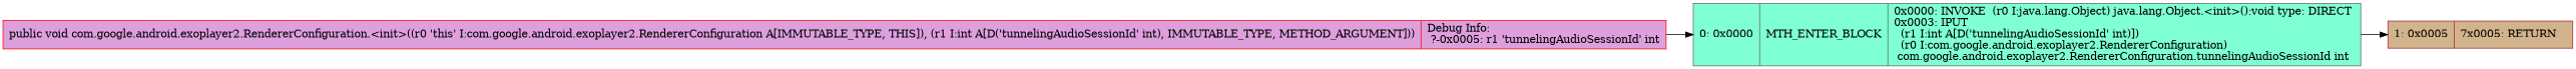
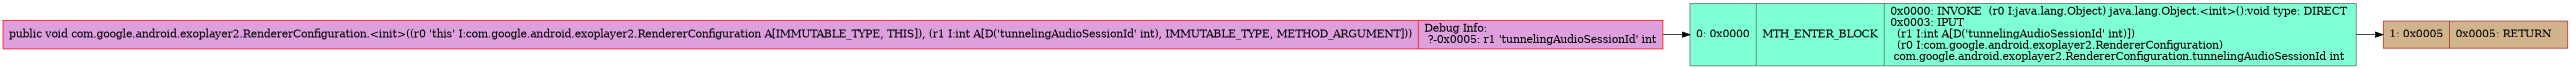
  digraph {
    rankdir=LR
    node [shape=record style=filled]
    edge [style=solid]
    n1 [label="{0\:\ 0x0000|MTH_ENTER_BLOCK\l|0x0000: INVOKE  (r0 I:java.lang.Object) java.lang.Object.\<init\>():void type: DIRECT \l0x0003: IPUT  \l  (r1 I:int A[D('tunnelingAudioSessionId' int)])\l  (r0 I:com.google.android.exoplayer2.RendererConfiguration)\l com.google.android.exoplayer2.RendererConfiguration.tunnelingAudioSessionId int \l}" fillcolor=aquamarine color=gray40]
-   n2 [label="{1\:\ 0x0005|7x0005: RETURN   \l}" fillcolor=tan color=brown]
+   n2 [label="{1\:\ 0x0005|0x0005: RETURN   \l}" fillcolor=tan color=brown]
    n3 [label="{public void com.google.android.exoplayer2.RendererConfiguration.\<init\>((r0 'this' I:com.google.android.exoplayer2.RendererConfiguration A[IMMUTABLE_TYPE, THIS]), (r1 I:int A[D('tunnelingAudioSessionId' int), IMMUTABLE_TYPE, METHOD_ARGUMENT]))  | Debug Info:\l  ?\-0x0005: r1 'tunnelingAudioSessionId' int\l}" fillcolor=plum color=red]
    n1 -> n2
    n3 -> n1
  }
